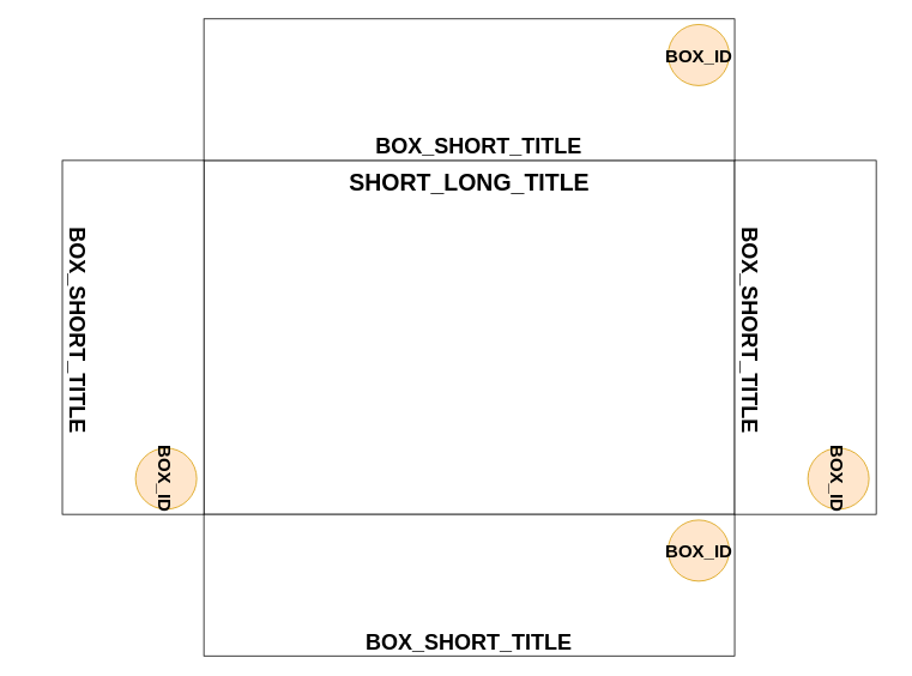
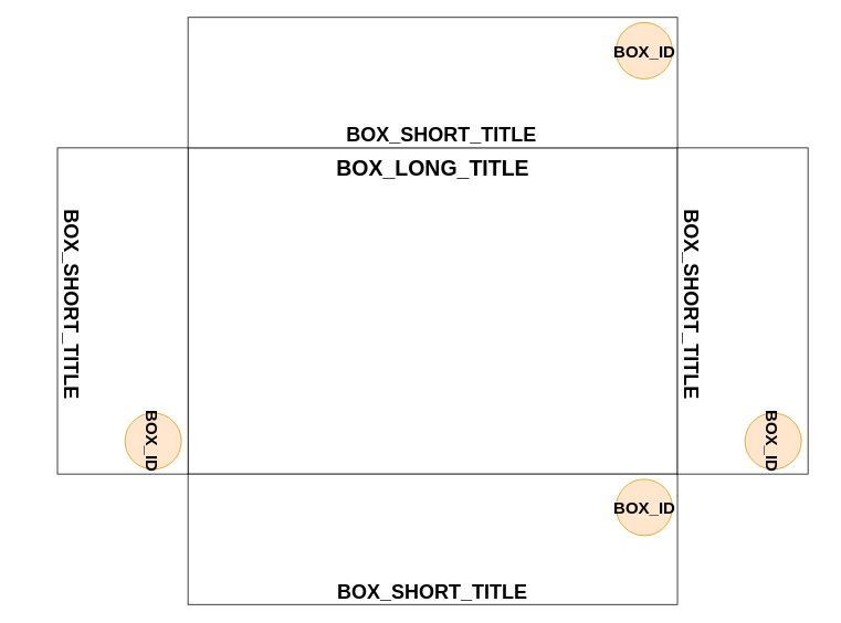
  <mxCell id="0" />
  <mxCell id="1" style="locked=1;" parent="0" />
  <mxCell id="2" value="" style="rounded=0;whiteSpace=wrap;html=1;" parent="1" vertex="1"><mxGeometry x="226" y="178" width="590.55" height="393.7" as="geometry" /></mxCell>
  <mxCell id="3" value="" style="rounded=0;whiteSpace=wrap;html=1;" parent="1" vertex="1"><mxGeometry x="68.52" y="178" width="157.48" height="393.7" as="geometry" /></mxCell>
  <mxCell id="4" value="" style="rounded=0;whiteSpace=wrap;html=1;" parent="1" vertex="1"><mxGeometry x="226" y="571.7" width="590.55" height="157.48" as="geometry" /></mxCell>
  <mxCell id="5" value="" style="rounded=0;whiteSpace=wrap;html=1;" parent="1" vertex="1"><mxGeometry x="816.55" y="178" width="157.48" height="393.7" as="geometry" /></mxCell>
  <mxCell id="6" value="" style="rounded=0;whiteSpace=wrap;html=1;" parent="1" vertex="1"><mxGeometry x="226" y="20.52" width="590.55" height="157.48" as="geometry" /></mxCell>
  <mxCell id="7" value="Bilder" parent="0" />
- <mxCell id="8" value="SHORT_LONG_TITLE" style="text;html=1;align=center;verticalAlign=middle;whiteSpace=wrap;rounded=0;fontStyle=1;fontSize=26;" parent="7" vertex="1"><mxGeometry x="231.5" y="178" width="579" height="50" as="geometry" /></mxCell>
+ <mxCell id="8" value="BOX_LONG_TITLE" style="text;html=1;align=center;verticalAlign=middle;whiteSpace=wrap;rounded=0;fontStyle=1;fontSize=26;" parent="7" vertex="1"><mxGeometry x="231.5" y="178" width="579" height="50" as="geometry" /></mxCell>
  <mxCell id="9" value="BOX_SHORT_TITLE" style="text;html=1;align=center;verticalAlign=middle;whiteSpace=wrap;rounded=0;fontSize=24;fontStyle=1" parent="7" vertex="1"><mxGeometry x="467" y="147.74" width="130" height="30" as="geometry" /></mxCell>
  <mxCell id="10" value="BOX_SHORT_TITLE" style="text;html=1;align=center;verticalAlign=middle;whiteSpace=wrap;rounded=0;fontSize=24;fontStyle=1;rotation=90;" parent="7" vertex="1"><mxGeometry x="768" y="352" width="130" height="30" as="geometry" /></mxCell>
  <mxCell id="11" value="" style="shape=image;verticalLabelPosition=bottom;labelBackgroundColor=default;verticalAlign=top;aspect=fixed;imageAspect=0;image=IMAGE_CONTEXT ;" parent="7" vertex="1"><mxGeometry x="301" y="218" width="493" height="352" as="geometry" /></mxCell>
  <mxCell id="12" value="" style="shape=image;verticalLabelPosition=bottom;labelBackgroundColor=default;verticalAlign=top;aspect=fixed;imageAspect=0;image=IMAGE_CONTEXT ;" parent="7" vertex="1"><mxGeometry x="456.38" y="26.74" width="169" height="121" as="geometry" /></mxCell>
  <mxCell id="13" value="" style="shape=image;verticalLabelPosition=bottom;labelBackgroundColor=default;verticalAlign=top;aspect=fixed;imageAspect=0;image=IMAGE_CONTEXT ;rotation=90;" parent="7" vertex="1"><mxGeometry x="823" y="306.5" width="169" height="121" as="geometry" /></mxCell>
  <mxCell id="14" value="BOX_SHORT_TITLE" style="text;html=1;align=center;verticalAlign=middle;whiteSpace=wrap;rounded=0;fontSize=24;fontStyle=1;rotation=90;" parent="7" vertex="1"><mxGeometry x="20" y="352" width="130" height="30" as="geometry" /></mxCell>
  <mxCell id="15" value="" style="shape=image;verticalLabelPosition=bottom;labelBackgroundColor=default;verticalAlign=top;aspect=fixed;imageAspect=0;image=IMAGE_CONTEXT ;rotation=90;" parent="7" vertex="1"><mxGeometry x="77" y="306.5" width="169" height="121" as="geometry" /></mxCell>
  <mxCell id="16" value="BOX_SHORT_TITLE" style="text;html=1;align=center;verticalAlign=middle;whiteSpace=wrap;rounded=0;fontSize=24;fontStyle=1" parent="7" vertex="1"><mxGeometry x="456.37" y="699" width="130" height="30" as="geometry" /></mxCell>
  <mxCell id="17" value="" style="shape=image;verticalLabelPosition=bottom;labelBackgroundColor=default;verticalAlign=top;aspect=fixed;imageAspect=0;image=IMAGE_CONTEXT ;" parent="7" vertex="1"><mxGeometry x="445.75" y="578" width="169" height="121" as="geometry" /></mxCell>
  <mxCell id="18" value="BOX_ID" style="ellipse;whiteSpace=wrap;html=1;aspect=fixed;fontStyle=1;fontSize=20;fillColor=#ffe6cc;strokeColor=#d79b00;" parent="7" vertex="1"><mxGeometry x="742.5" y="578" width="68" height="68" as="geometry" /></mxCell>
  <mxCell id="19" value="BOX_ID" style="ellipse;whiteSpace=wrap;html=1;aspect=fixed;fontStyle=1;fontSize=20;fillColor=#ffe6cc;strokeColor=#d79b00;" parent="7" vertex="1"><mxGeometry x="742.5" y="26.74" width="68" height="68" as="geometry" /></mxCell>
  <mxCell id="20" value="BOX_ID" style="ellipse;whiteSpace=wrap;html=1;aspect=fixed;fontStyle=1;fontSize=20;fillColor=#ffe6cc;strokeColor=#d79b00;rotation=90;" parent="7" vertex="1"><mxGeometry x="150" y="498" width="68" height="68" as="geometry" /></mxCell>
  <mxCell id="21" value="BOX_ID" style="ellipse;whiteSpace=wrap;html=1;aspect=fixed;fontStyle=1;fontSize=20;fillColor=#ffe6cc;strokeColor=#d79b00;rotation=90;" parent="7" vertex="1"><mxGeometry x="898" y="498" width="68" height="68" as="geometry" /></mxCell>
